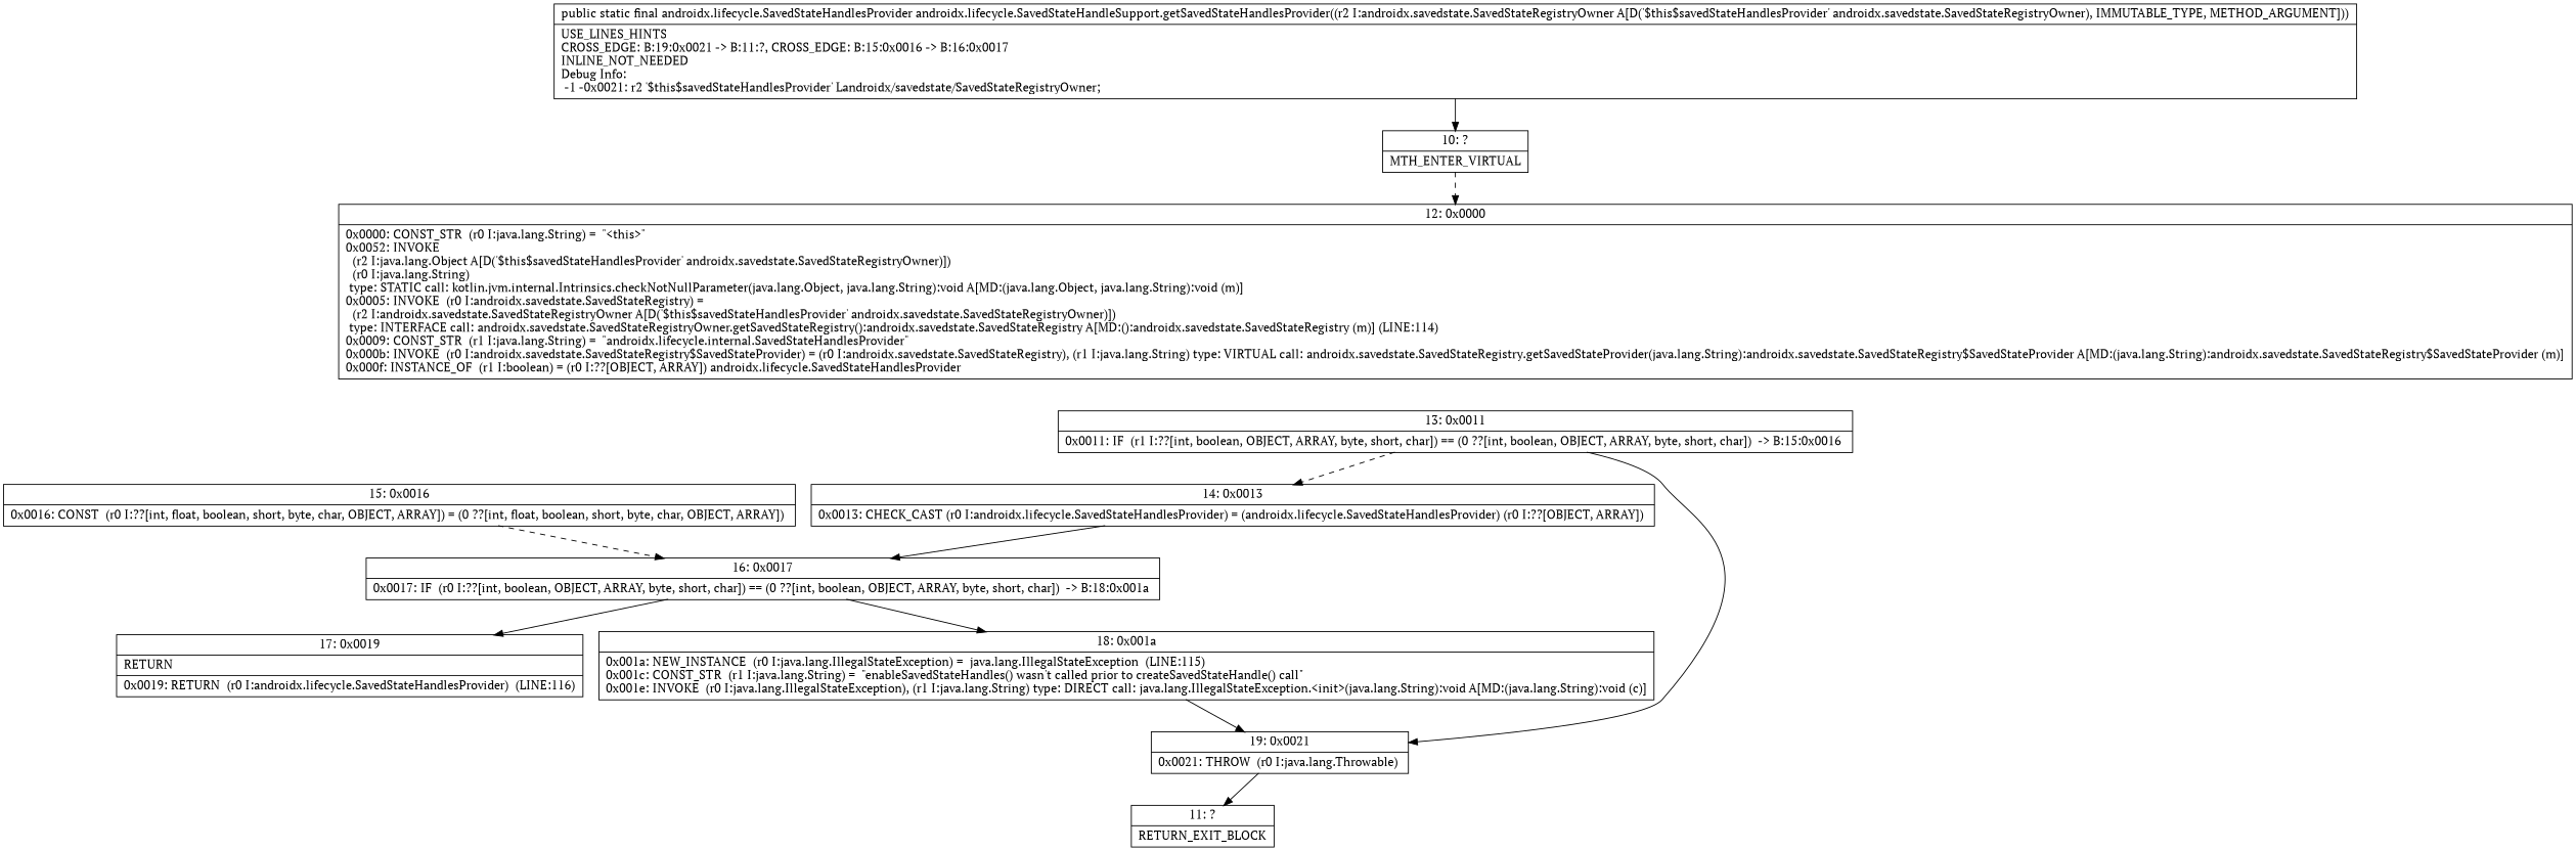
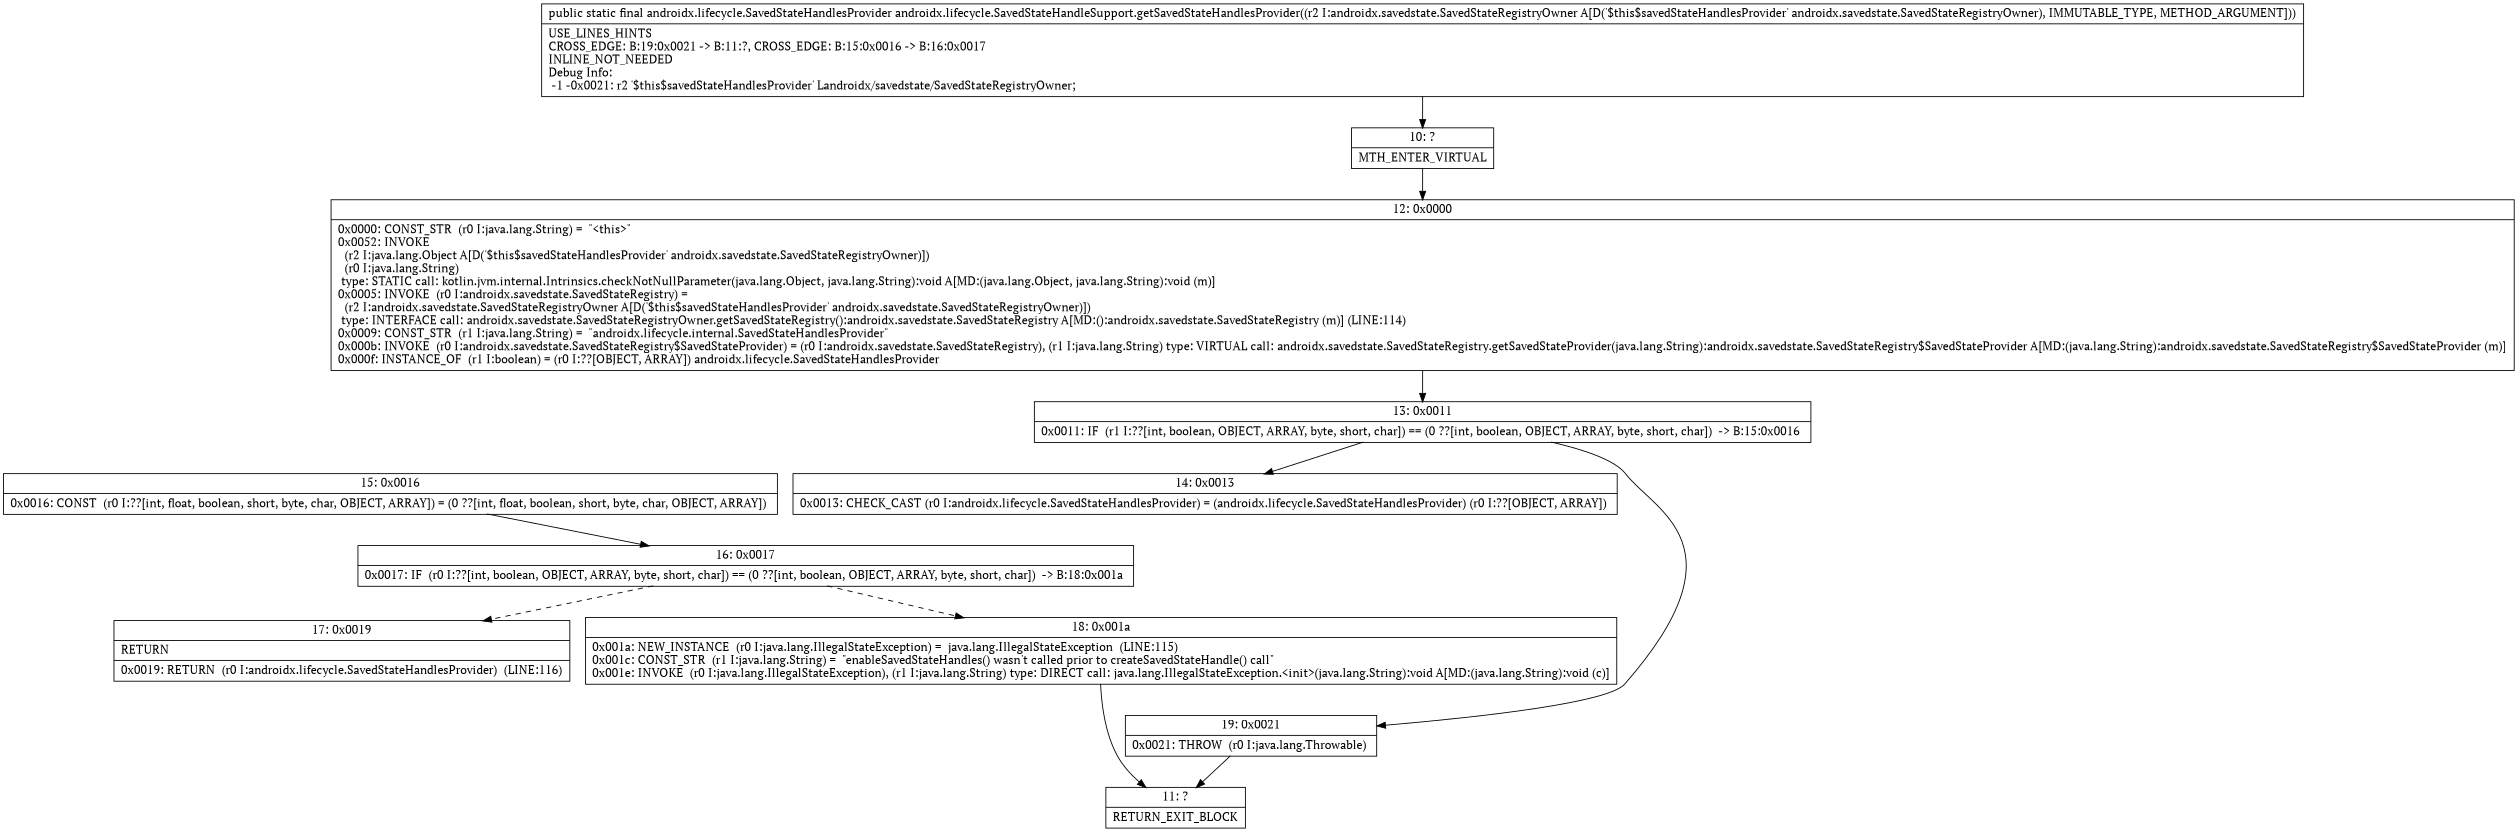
  digraph {
    fontname="PT Serif"
    node [fontname="PT Serif" shape=record]
    edge [fontname="PT Serif"]
    n1 [label="{10\:\ ?|MTH_ENTER_VIRTUAL\l}"]
    n2 [label="{12\:\ 0x0000|0x0000: CONST_STR  (r0 I:java.lang.String) =  \"\<this\>\" \l0x0052: INVOKE  \l  (r2 I:java.lang.Object A[D('$this$savedStateHandlesProvider' androidx.savedstate.SavedStateRegistryOwner)])\l  (r0 I:java.lang.String)\l type: STATIC call: kotlin.jvm.internal.Intrinsics.checkNotNullParameter(java.lang.Object, java.lang.String):void A[MD:(java.lang.Object, java.lang.String):void (m)]\l0x0005: INVOKE  (r0 I:androidx.savedstate.SavedStateRegistry) = \l  (r2 I:androidx.savedstate.SavedStateRegistryOwner A[D('$this$savedStateHandlesProvider' androidx.savedstate.SavedStateRegistryOwner)])\l type: INTERFACE call: androidx.savedstate.SavedStateRegistryOwner.getSavedStateRegistry():androidx.savedstate.SavedStateRegistry A[MD:():androidx.savedstate.SavedStateRegistry (m)] (LINE:114)\l0x0009: CONST_STR  (r1 I:java.lang.String) =  \"androidx.lifecycle.internal.SavedStateHandlesProvider\" \l0x000b: INVOKE  (r0 I:androidx.savedstate.SavedStateRegistry$SavedStateProvider) = (r0 I:androidx.savedstate.SavedStateRegistry), (r1 I:java.lang.String) type: VIRTUAL call: androidx.savedstate.SavedStateRegistry.getSavedStateProvider(java.lang.String):androidx.savedstate.SavedStateRegistry$SavedStateProvider A[MD:(java.lang.String):androidx.savedstate.SavedStateRegistry$SavedStateProvider (m)]\l0x000f: INSTANCE_OF  (r1 I:boolean) = (r0 I:??[OBJECT, ARRAY]) androidx.lifecycle.SavedStateHandlesProvider \l}"]
    n3 [label="{13\:\ 0x0011|0x0011: IF  (r1 I:??[int, boolean, OBJECT, ARRAY, byte, short, char]) == (0 ??[int, boolean, OBJECT, ARRAY, byte, short, char])  \-\> B:15:0x0016 \l}"]
    n4 [label="{14\:\ 0x0013|0x0013: CHECK_CAST (r0 I:androidx.lifecycle.SavedStateHandlesProvider) = (androidx.lifecycle.SavedStateHandlesProvider) (r0 I:??[OBJECT, ARRAY]) \l}"]
    n5 [label="{19\:\ 0x0021|0x0021: THROW  (r0 I:java.lang.Throwable) \l}"]
    n6 [label="{16\:\ 0x0017|0x0017: IF  (r0 I:??[int, boolean, OBJECT, ARRAY, byte, short, char]) == (0 ??[int, boolean, OBJECT, ARRAY, byte, short, char])  \-\> B:18:0x001a \l}"]
    n7 [label="{15\:\ 0x0016|0x0016: CONST  (r0 I:??[int, float, boolean, short, byte, char, OBJECT, ARRAY]) = (0 ??[int, float, boolean, short, byte, char, OBJECT, ARRAY]) \l}"]
    n8 [label="{17\:\ 0x0019|RETURN\l|0x0019: RETURN  (r0 I:androidx.lifecycle.SavedStateHandlesProvider)  (LINE:116)\l}"]
    n9 [label="{18\:\ 0x001a|0x001a: NEW_INSTANCE  (r0 I:java.lang.IllegalStateException) =  java.lang.IllegalStateException  (LINE:115)\l0x001c: CONST_STR  (r1 I:java.lang.String) =  \"enableSavedStateHandles() wasn't called prior to createSavedStateHandle() call\" \l0x001e: INVOKE  (r0 I:java.lang.IllegalStateException), (r1 I:java.lang.String) type: DIRECT call: java.lang.IllegalStateException.\<init\>(java.lang.String):void A[MD:(java.lang.String):void (c)]\l}"]
    n10 [label="{11\:\ ?|RETURN_EXIT_BLOCK\l}"]
    n11 [label="{public static final androidx.lifecycle.SavedStateHandlesProvider androidx.lifecycle.SavedStateHandleSupport.getSavedStateHandlesProvider((r2 I:androidx.savedstate.SavedStateRegistryOwner A[D('$this$savedStateHandlesProvider' androidx.savedstate.SavedStateRegistryOwner), IMMUTABLE_TYPE, METHOD_ARGUMENT]))  | USE_LINES_HINTS\lCROSS_EDGE: B:19:0x0021 \-\> B:11:?, CROSS_EDGE: B:15:0x0016 \-\> B:16:0x0017\lINLINE_NOT_NEEDED\lDebug Info:\l  \-1 \-0x0021: r2 '$this$savedStateHandlesProvider' Landroidx\/savedstate\/SavedStateRegistryOwner;\l}"]
-   n1 -> n2 [style=dashed]
-   n3 -> n4 [style=dashed]
+   n1 -> n2
+   n2 -> n3
+   n3 -> n4 [style=solid]
    n3 -> n5
-   n4 -> n6
    n5 -> n10
-   n6 -> n8 [style=solid]
-   n6 -> n9
-   n7 -> n6 [style=dashed]
-   n9 -> n5
+   n6 -> n8 [style=dashed]
+   n6 -> n9 [style=dashed]
+   n7 -> n6
+   n9 -> n10
    n11 -> n1
  }
